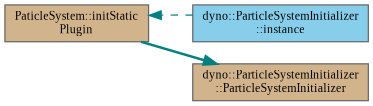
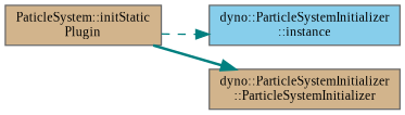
  digraph {
    fontname="Liberation Serif"
    rankdir=LR
    node [color=grey40 fillcolor=tan fontname="Liberation Serif" fontsize=10 shape=box style=filled]
    edge [color=teal fontname="Liberation Serif" fontsize=10 labelfontname=Helvetica labelfontsize=10]
    n1 [color=gray40 fontcolor=black height=0.2 label="PaticleSystem::initStatic\lPlugin" width=0.4]
    n2 [fillcolor=skyblue height=0.2 label="dyno::ParticleSystemInitializer\l::instance" width=0.4]
    n3 [height=0.2 label="dyno::ParticleSystemInitializer\l::ParticleSystemInitializer" width=0.4]
-   n2 -> n1 [style=dashed]
+   n1 -> n2 [style=dashed]
    n1 -> n3 [style=bold]
  }
